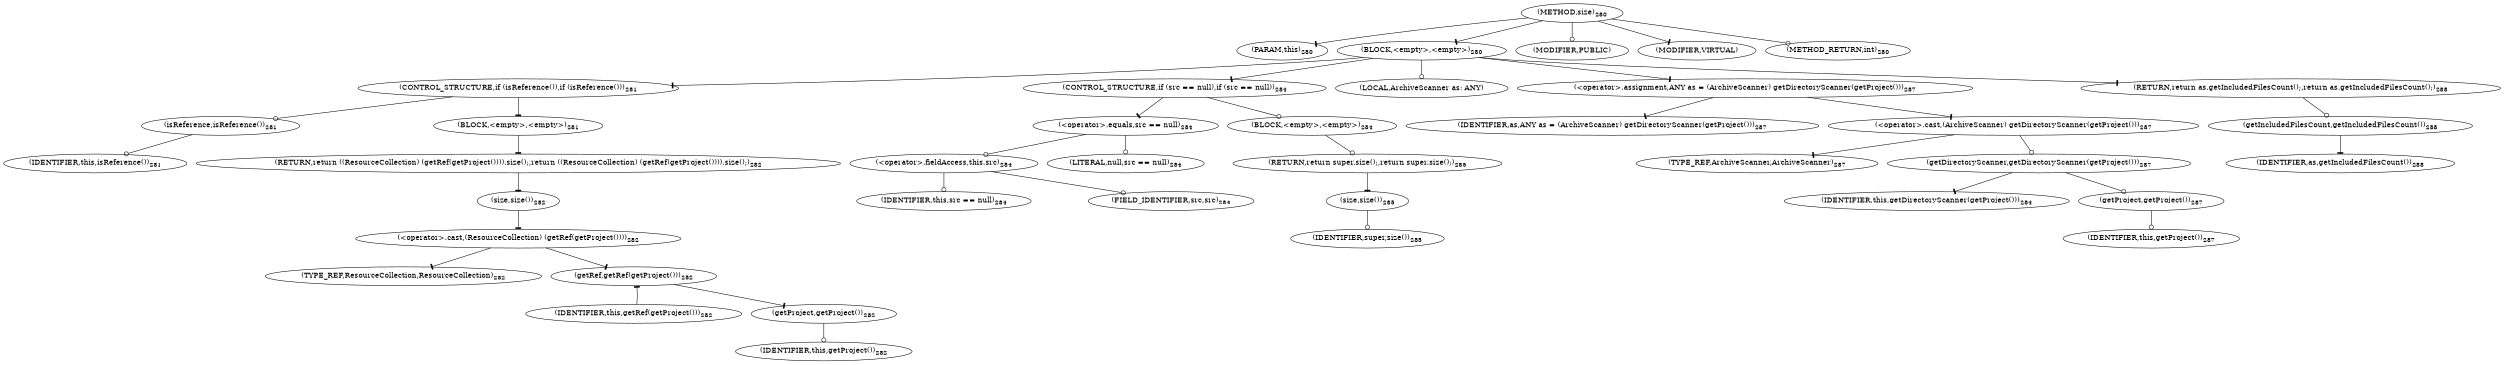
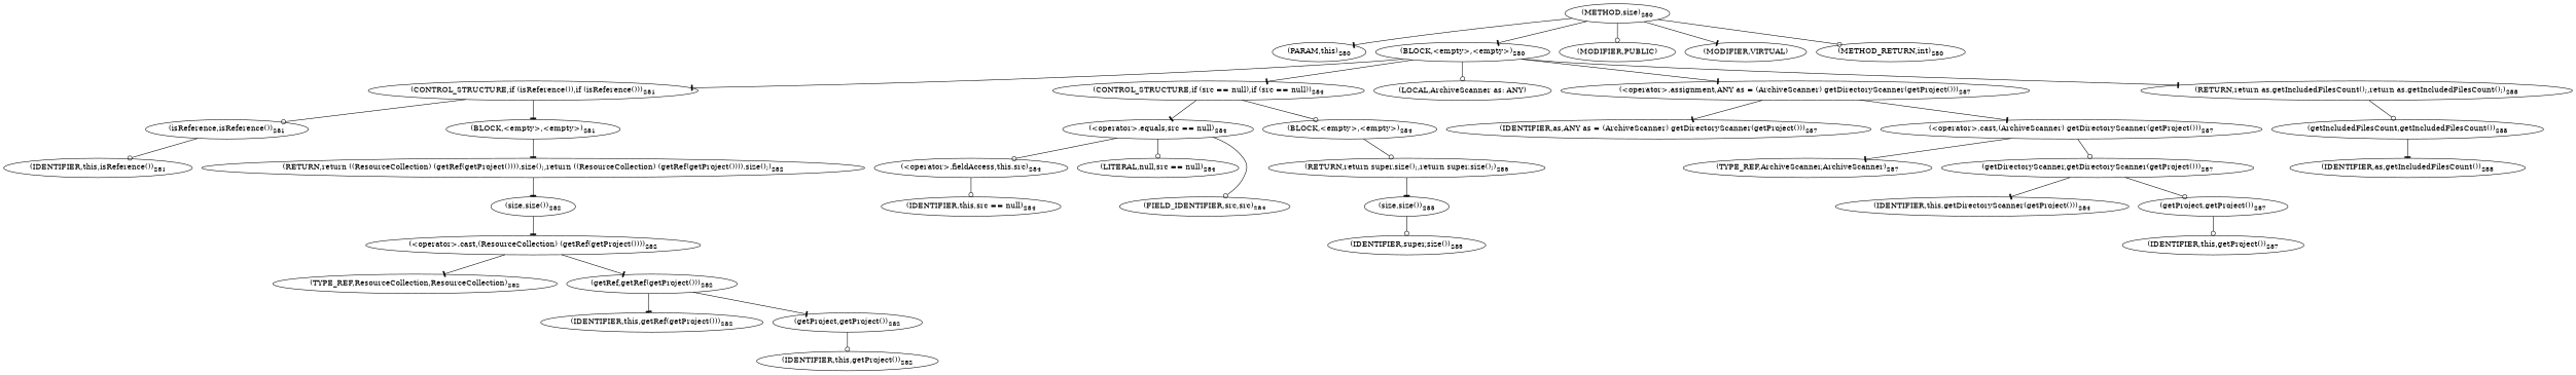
  digraph {
    edge [arrowhead=tee]
    n1 [label=<(METHOD,size)<SUB>280</SUB>>]
    n2 [label=<(PARAM,this)<SUB>280</SUB>>]
    n3 [label=<(BLOCK,&lt;empty&gt;,&lt;empty&gt;)<SUB>280</SUB>>]
    n4 [label=<(MODIFIER,PUBLIC)>]
    n5 [label=<(MODIFIER,VIRTUAL)>]
    n6 [label=<(METHOD_RETURN,int)<SUB>280</SUB>>]
    n7 [label=<(CONTROL_STRUCTURE,if (isReference()),if (isReference()))<SUB>281</SUB>>]
    n8 [label=<(CONTROL_STRUCTURE,if (src == null),if (src == null))<SUB>284</SUB>>]
    n9 [label=<(LOCAL,ArchiveScanner as: ANY)>]
    n10 [label=<(&lt;operator&gt;.assignment,ANY as = (ArchiveScanner) getDirectoryScanner(getProject()))<SUB>287</SUB>>]
    n11 [label=<(RETURN,return as.getIncludedFilesCount();,return as.getIncludedFilesCount();)<SUB>288</SUB>>]
    n12 [label=<(isReference,isReference())<SUB>281</SUB>>]
    n13 [label=<(BLOCK,&lt;empty&gt;,&lt;empty&gt;)<SUB>281</SUB>>]
    n14 [label=<(&lt;operator&gt;.equals,src == null)<SUB>284</SUB>>]
    n15 [label=<(BLOCK,&lt;empty&gt;,&lt;empty&gt;)<SUB>284</SUB>>]
    n16 [label=<(IDENTIFIER,as,ANY as = (ArchiveScanner) getDirectoryScanner(getProject()))<SUB>287</SUB>>]
    n17 [label=<(&lt;operator&gt;.cast,(ArchiveScanner) getDirectoryScanner(getProject()))<SUB>287</SUB>>]
    n18 [label=<(getIncludedFilesCount,getIncludedFilesCount())<SUB>288</SUB>>]
    n19 [label=<(IDENTIFIER,this,isReference())<SUB>281</SUB>>]
    n20 [label=<(RETURN,return ((ResourceCollection) (getRef(getProject()))).size();,return ((ResourceCollection) (getRef(getProject()))).size();)<SUB>282</SUB>>]
    n21 [label=<(size,size())<SUB>282</SUB>>]
    n22 [label=<(&lt;operator&gt;.cast,(ResourceCollection) (getRef(getProject())))<SUB>282</SUB>>]
    n23 [label=<(TYPE_REF,ResourceCollection,ResourceCollection)<SUB>282</SUB>>]
    n24 [label=<(getRef,getRef(getProject()))<SUB>282</SUB>>]
    n25 [label=<(IDENTIFIER,this,getRef(getProject()))<SUB>282</SUB>>]
    n26 [label=<(getProject,getProject())<SUB>282</SUB>>]
    n27 [label=<(IDENTIFIER,this,getProject())<SUB>282</SUB>>]
    n28 [label=<(&lt;operator&gt;.fieldAccess,this.src)<SUB>284</SUB>>]
    n29 [label=<(LITERAL,null,src == null)<SUB>284</SUB>>]
    n30 [label=<(RETURN,return super.size();,return super.size();)<SUB>285</SUB>>]
    n31 [label=<(IDENTIFIER,this,src == null)<SUB>284</SUB>>]
    n32 [label=<(FIELD_IDENTIFIER,src,src)<SUB>284</SUB>>]
    n33 [label=<(size,size())<SUB>285</SUB>>]
    n34 [label=<(IDENTIFIER,super,size())<SUB>285</SUB>>]
    n35 [label=<(TYPE_REF,ArchiveScanner,ArchiveScanner)<SUB>287</SUB>>]
    n36 [label=<(getDirectoryScanner,getDirectoryScanner(getProject()))<SUB>287</SUB>>]
    n37 [label=<(IDENTIFIER,this,getDirectoryScanner(getProject()))<SUB>284</SUB>>]
    n38 [label=<(getProject,getProject())<SUB>287</SUB>>]
    n39 [label=<(IDENTIFIER,this,getProject())<SUB>287</SUB>>]
    n40 [label=<(IDENTIFIER,as,getIncludedFilesCount())<SUB>288</SUB>>]
    n1 -> n2
    n1 -> n3
    n1 -> n4 [arrowhead=odot]
    n1 -> n5
    n1 -> n6 [arrowhead=odot]
    n3 -> n7
    n3 -> n8
    n3 -> n9 [arrowhead=odot]
    n3 -> n10
    n3 -> n11
    n7 -> n12 [arrowhead=odot]
    n7 -> n13
    n8 -> n14
    n8 -> n15 [arrowhead=odot]
    n10 -> n16
    n10 -> n17
    n11 -> n18 [arrowhead=odot]
    n12 -> n19 [arrowhead=odot]
    n13 -> n20
    n14 -> n28 [arrowhead=odot]
    n14 -> n29 [arrowhead=odot]
    n15 -> n30 [arrowhead=odot]
    n17 -> n35
    n17 -> n36 [arrowhead=odot]
    n18 -> n40
    n20 -> n21
    n21 -> n22
    n22 -> n23
    n22 -> n24
-   n25 -> n24
+   n24 -> n25
    n24 -> n26
    n26 -> n27 [arrowhead=odot]
    n28 -> n31 [arrowhead=odot]
-   n28 -> n32 [arrowhead=odot]
+   n14 -> n32 [arrowhead=odot]
    n30 -> n33
    n33 -> n34 [arrowhead=odot]
    n36 -> n37
    n36 -> n38 [arrowhead=odot]
    n38 -> n39 [arrowhead=odot]
  }
